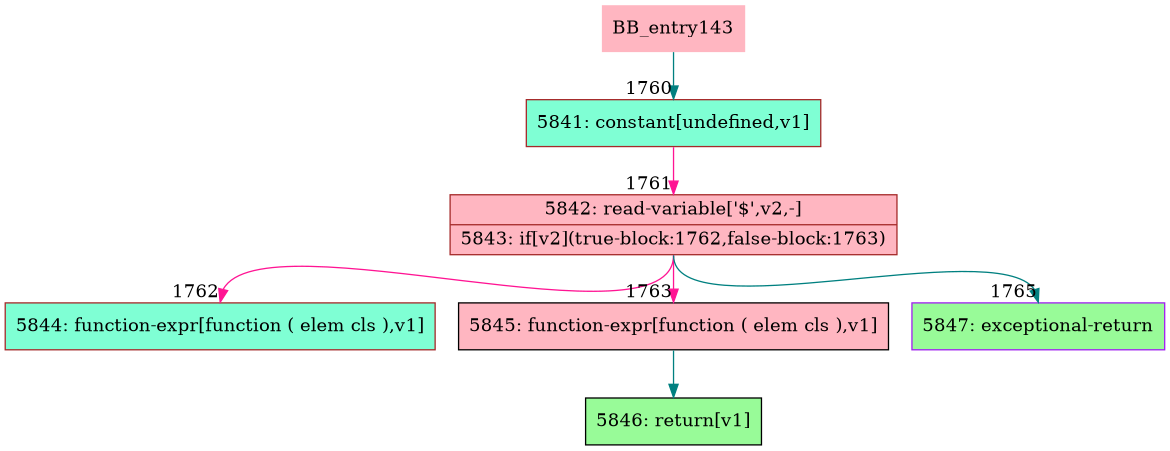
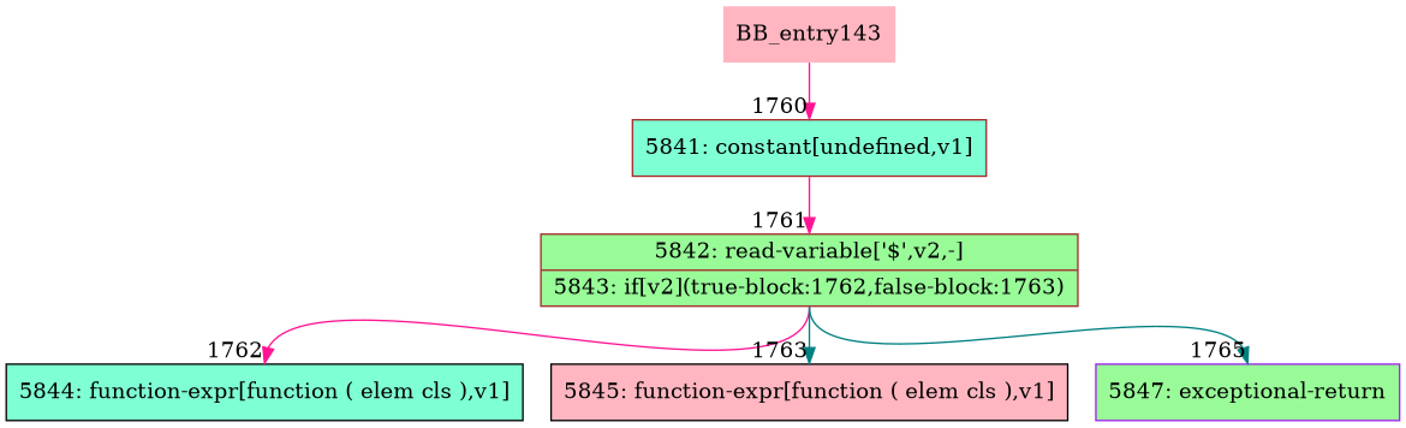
  digraph {
    rankdir=TD
    node [color=brown fillcolor=palegreen shape=record style=filled]
    edge [color=deeppink headport=n tailport=s]
    BB_entry143 [fillcolor=lightpink shape=none]
    n2 [fillcolor=aquamarine label="{5841: constant[undefined,v1]}"]
-   n3 [fillcolor=lightpink label="{5842: read-variable['$',v2,-]|5843: if[v2](true-block:1762,false-block:1763)}"]
-   n4 [fillcolor=aquamarine label="{5844: function-expr[function ( elem cls ),v1]}"]
+   n3 [label="{5842: read-variable['$',v2,-]|5843: if[v2](true-block:1762,false-block:1763)}"]
+   n4 [color=black fillcolor=aquamarine label="{5844: function-expr[function ( elem cls ),v1]}"]
    n5 [color=black fillcolor=lightpink label="{5845: function-expr[function ( elem cls ),v1]}"]
    n6 [color=purple label="{5847: exceptional-return}"]
-   n7 [color=black label="{5846: return[v1]}"]
-   BB_entry143 -> n2 [color=teal headlabel="    1760"]
+   BB_entry143 -> n2 [headlabel="    1760"]
    n2 -> n3 [headlabel="      1761"]
    n3 -> n4 [headlabel="      1762"]
-   n3 -> n5 [headlabel="      1763"]
+   n3 -> n5 [color=teal headlabel="      1763"]
    n3 -> n6 [color=teal headlabel="      1765"]
-   n5 -> n7 [color=teal]
  }
